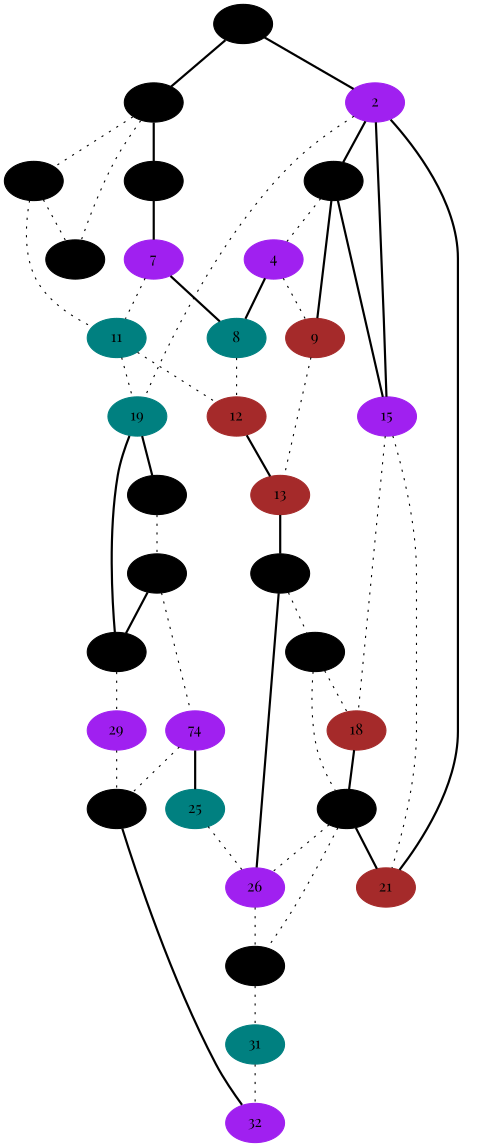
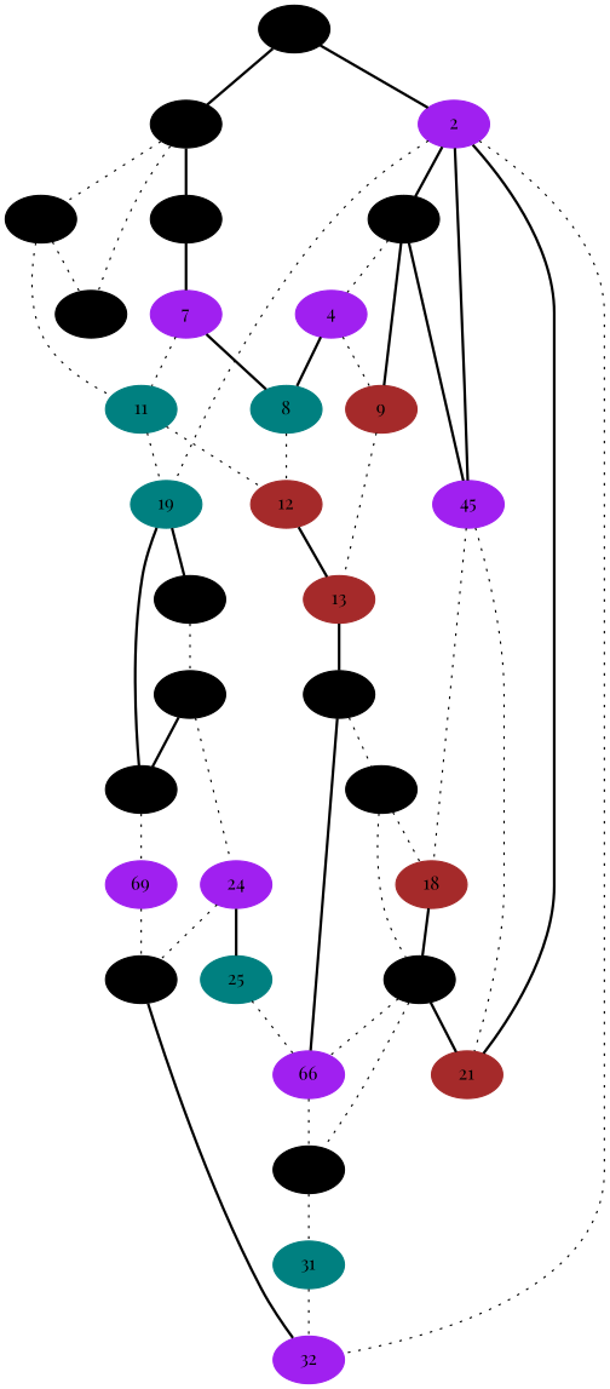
  graph {
    fontname="Playfair Display"
    node [color=black fontname="Playfair Display" style=filled]
    edge [fontname="Playfair Display" style=dotted weight=1.0]
    2 [color=purple]
    1
    5
    3
-   15 [color=purple]
+   15 [color=purple label=45]
    19 [color=teal]
    21 [color=brown]
    32 [color=purple]
    6
    10
    14
    4 [color=purple]
    9 [color=brown]
    18 [color=brown]
    22
    28
    8 [color=teal]
    13 [color=brown]
    12 [color=brown]
    7 [color=purple]
    11 [color=teal]
    16
    17
-   26 [color=purple]
+   26 [color=purple label=66]
    20
    27
    23
-   29 [color=purple]
+   29 [color=purple label=69]
    31 [color=teal]
-   24 [color=purple label=74]
+   24 [color=purple]
    25 [color=teal]
    30
    2 -- 3 [style=bold]
    2 -- 15 [style=bold]
    2 -- 19
    2 -- 21 [style=bold]
+   2 -- 32 [weight=2.0]
    1 -- 2 [style=bold weight=2.0]
    1 -- 5 [style=bold weight=2.0]
    5 -- 6 [style=bold weight=2.0]
    5 -- 10
    5 -- 14
    3 -- 15 [style=bold]
    3 -- 4
    3 -- 9 [style=bold weight=2.0]
    15 -- 21
    15 -- 18
    19 -- 22 [style=bold weight=2.0]
    19 -- 28 [style=bold]
    6 -- 7 [style=bold]
    10 -- 14 [weight=2.0]
    10 -- 11 [weight=2.0]
    4 -- 9
    4 -- 8 [style=bold weight=2.0]
    9 -- 13
    18 -- 20 [style=bold]
    22 -- 23
    28 -- 29 [weight=2.0]
    8 -- 12
    13 -- 16 [style=bold]
    12 -- 13 [style=bold]
    7 -- 8 [style=bold weight=2.0]
    7 -- 11
    11 -- 19 [weight=2.0]
    11 -- 12
    16 -- 17
    16 -- 26 [style=bold]
    17 -- 18
    17 -- 20
    26 -- 27 [weight=2.0]
    20 -- 21 [style=bold weight=2.0]
    20 -- 26
    20 -- 27
    27 -- 31
    23 -- 28 [style=bold]
    23 -- 24
    29 -- 30 [weight=2.0]
    31 -- 32 [weight=2.0]
    24 -- 25 [style=bold weight=2.0]
    24 -- 30 [weight=2.0]
    25 -- 26 [weight=2.0]
    30 -- 32 [style=bold weight=2.0]
  }
